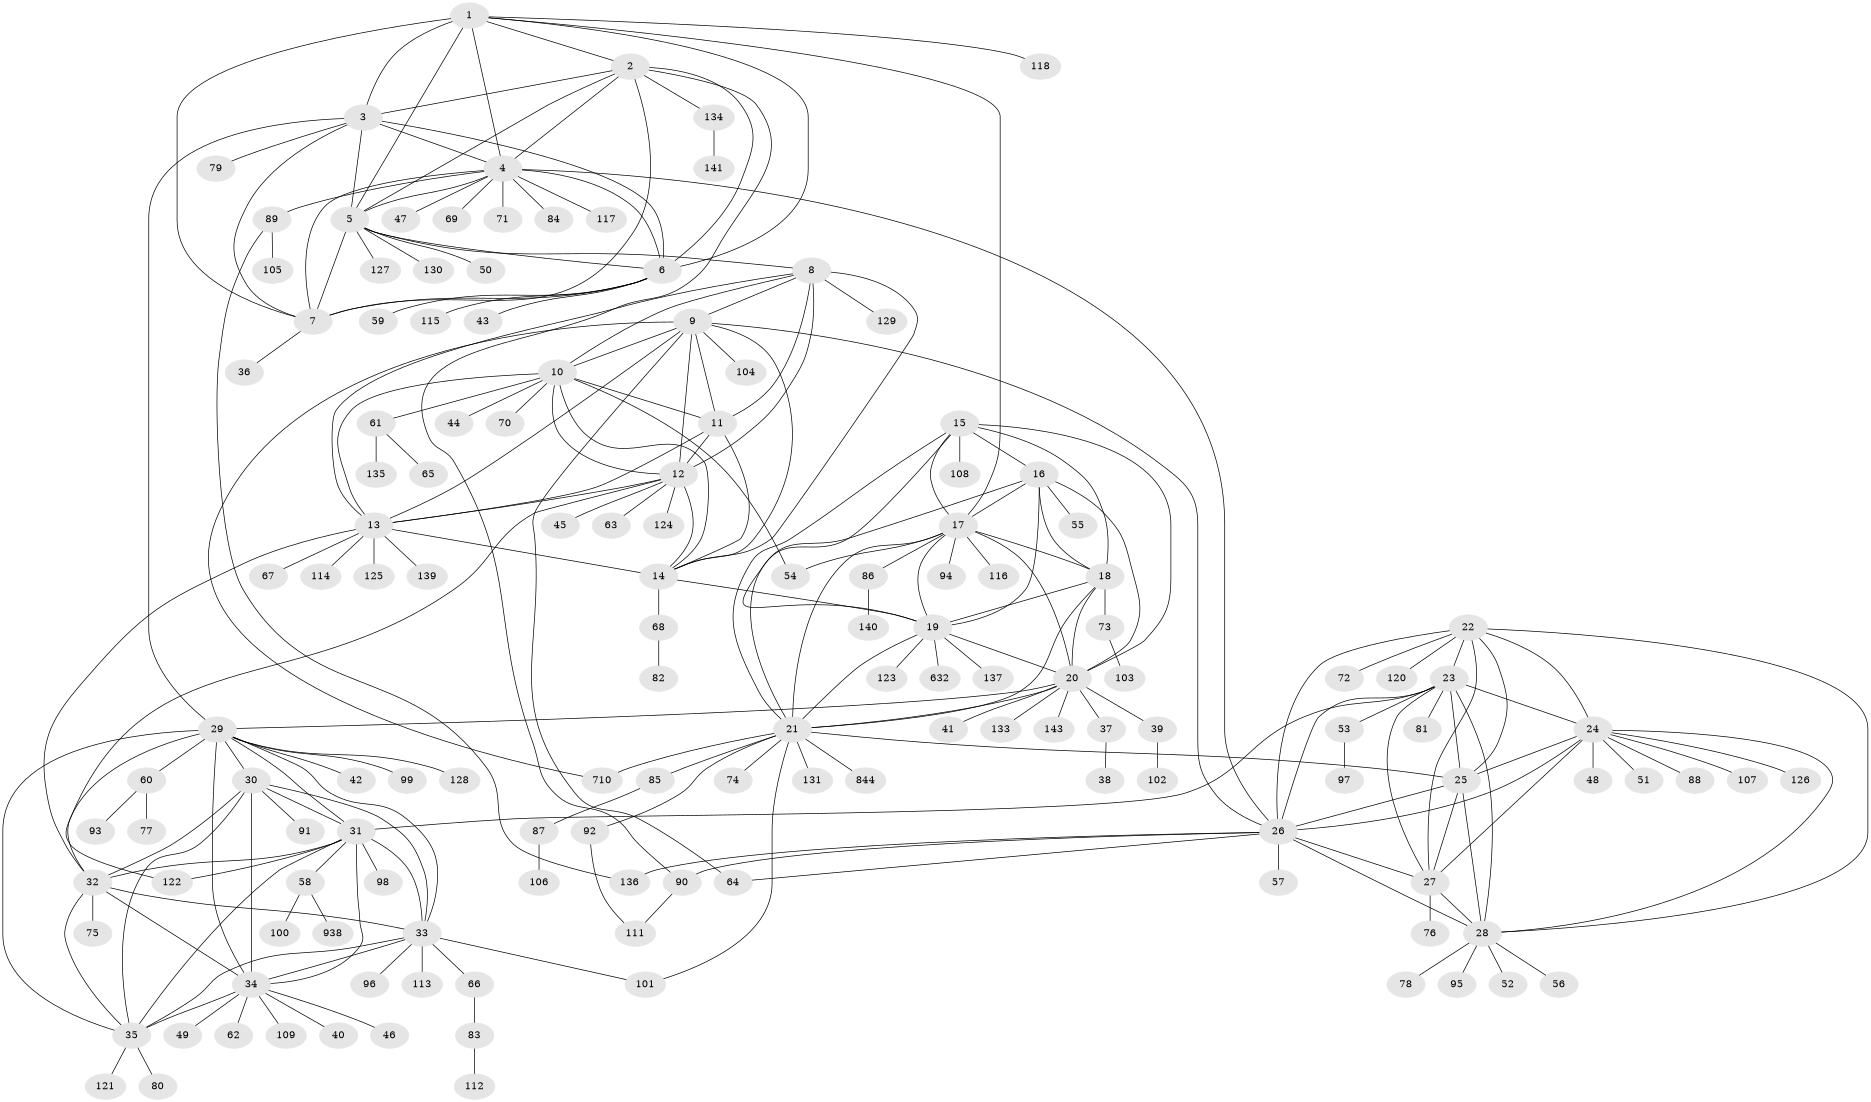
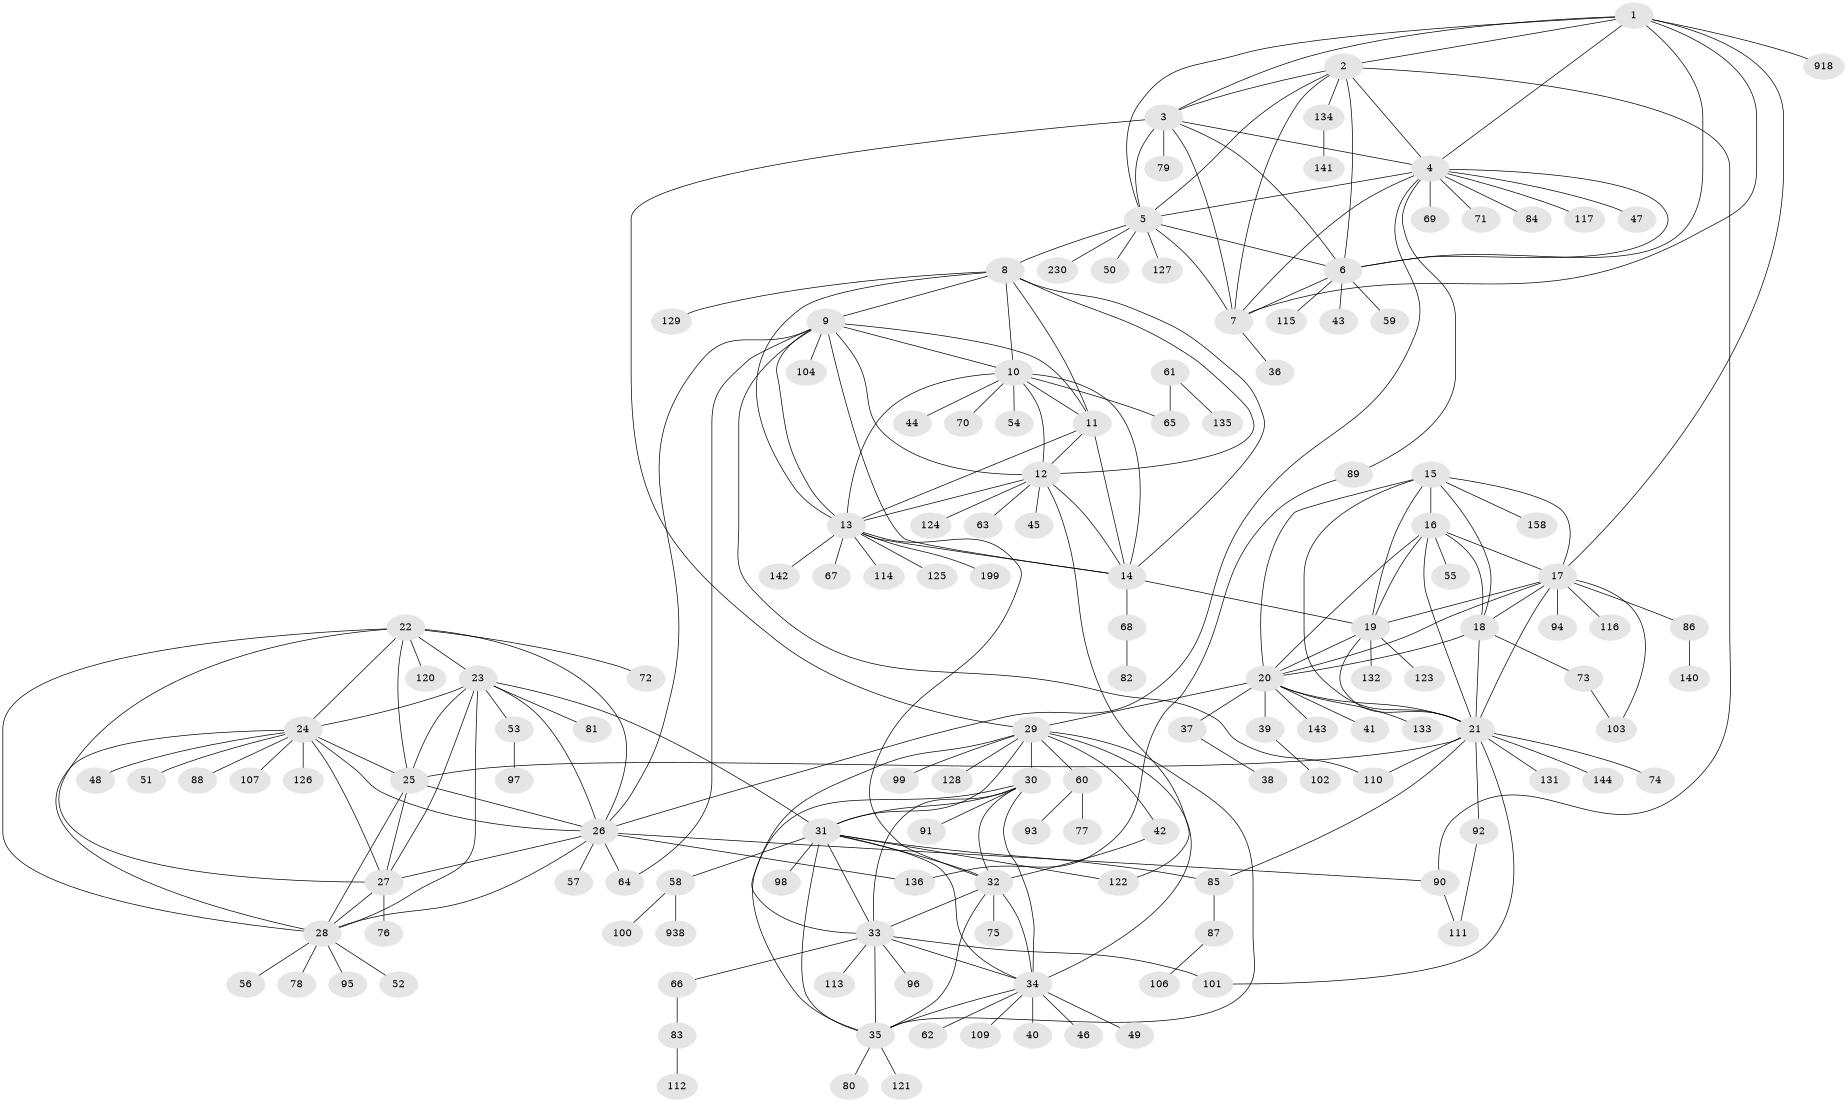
  graph {
    node [color=gray90 style=filled]
    1
    2
    3
    4
    5
    6
    7
    17
-   118
+   118 [label=918]
    90
    134
    29
    79
    26
    47
    69
    71
    84
    89
    117
    8
    50
    127
-   130
+   130 [label=230]
    43
    59
    115
    36
    54
    19
    18
    20
    21
    86
    94
    116
    111
    141
    32
    31
    30
    33
    34
    35
    42
    60
    99
    128
    64
    27
    28
    57
    136
-   105
    9
    10
    11
    12
    13
    14
    129
    104
-   110 [label=710]
+   110
    44
    61
    70
    45
    63
    122
    124
    67
    114
    125
-   139
+   139 [label=199]
+   142
    68
    65
    135
    75
    123
-   132 [label=632]
-   137
+   132
    82
    15
    16
-   108
+   108 [label=158]
    55
    73
    37
    39
    41
    133
    143
    25
    74
    85
    92
    101
    131
-   144 [label=844]
+   144
    140
    103
    38
    102
    87
    22
    23
    24
    72
    120
    53
    81
    48
    51
    88
    107
    126
    76
    52
    56
    78
    95
    58
    98
    97
    91
    66
    96
    113
    40
    46
    49
    62
    109
    80
    121
    77
    93
    100
    n140 [label=938]
    83
    112
    106
    1 -- 2
    1 -- 3
    1 -- 4
    1 -- 5
    1 -- 6
    1 -- 7
    1 -- 17
    1 -- 118
    2 -- 3
    2 -- 4
    2 -- 5
    2 -- 6
    2 -- 7
    2 -- 90
    2 -- 134
    3 -- 4
    3 -- 5
    3 -- 6
    3 -- 7
    3 -- 29
    3 -- 79
    4 -- 5
    4 -- 6
    4 -- 7
    4 -- 26
    4 -- 47
    4 -- 69
    4 -- 71
    4 -- 84
    4 -- 89
    4 -- 117
    5 -- 6
    5 -- 7
    5 -- 8
    5 -- 50
    5 -- 127
    5 -- 130
    6 -- 7
    6 -- 43
    6 -- 59
    6 -- 115
    7 -- 36
-   17 -- 54
+   17 -- 103
    17 -- 19
    17 -- 18
    17 -- 20
    17 -- 21
    17 -- 86
    17 -- 94
    17 -- 116
    90 -- 111
    134 -- 141
-   29 -- 32
+   42 -- 32
    29 -- 31
    29 -- 30
    29 -- 33
    29 -- 34
    29 -- 35
    29 -- 42
    29 -- 60
    29 -- 99
    29 -- 128
    26 -- 90
    26 -- 64
    26 -- 27
    26 -- 28
    26 -- 57
    26 -- 136
    89 -- 136
-   89 -- 105
    8 -- 9
    8 -- 10
    8 -- 11
    8 -- 12
    8 -- 13
    8 -- 14
    8 -- 129
    19 -- 20
    19 -- 21
    19 -- 123
    19 -- 132
-   19 -- 137
-   18 -- 19
    18 -- 20
    18 -- 21
    18 -- 73
    20 -- 29
    20 -- 21
    20 -- 37
    20 -- 39
    20 -- 41
    20 -- 133
    20 -- 143
    21 -- 110
    21 -- 25
    21 -- 74
    21 -- 85
    21 -- 92
    21 -- 101
    21 -- 131
    21 -- 144
    86 -- 140
    32 -- 33
    32 -- 34
    32 -- 35
    32 -- 75
    31 -- 32
    31 -- 33
    31 -- 34
    31 -- 35
    31 -- 122
+   31 -- 85
    31 -- 58
    31 -- 98
    30 -- 32
    30 -- 31
    30 -- 33
    30 -- 34
    30 -- 35
    30 -- 91
    33 -- 34
    33 -- 35
    33 -- 101
    33 -- 66
    33 -- 96
    33 -- 113
    34 -- 35
    34 -- 40
    34 -- 46
    34 -- 49
    34 -- 62
    34 -- 109
    35 -- 80
    35 -- 121
    60 -- 77
    60 -- 93
    27 -- 28
    27 -- 76
    28 -- 52
    28 -- 56
    28 -- 78
    28 -- 95
    9 -- 26
    9 -- 64
    9 -- 10
    9 -- 11
    9 -- 12
    9 -- 13
    9 -- 14
    9 -- 104
    9 -- 110
    10 -- 54
    10 -- 11
    10 -- 12
    10 -- 13
    10 -- 14
    10 -- 44
-   10 -- 61
+   10 -- 65
    10 -- 70
    11 -- 12
    11 -- 13
    11 -- 14
    12 -- 13
    12 -- 14
    12 -- 45
    12 -- 63
    12 -- 122
    12 -- 124
    13 -- 32
    13 -- 14
    13 -- 67
    13 -- 114
    13 -- 125
    13 -- 139
+   13 -- 142
    14 -- 19
    14 -- 68
    61 -- 65
    61 -- 135
    68 -- 82
    15 -- 17
    15 -- 19
    15 -- 18
    15 -- 20
    15 -- 21
    15 -- 16
    15 -- 108
    16 -- 17
    16 -- 19
    16 -- 18
    16 -- 20
    16 -- 21
    16 -- 55
    73 -- 103
    37 -- 38
    39 -- 102
    25 -- 26
    25 -- 27
    25 -- 28
    85 -- 87
    92 -- 111
    87 -- 106
    22 -- 26
    22 -- 27
    22 -- 28
    22 -- 25
    22 -- 23
    22 -- 24
    22 -- 72
    22 -- 120
    23 -- 26
    23 -- 31
    23 -- 27
    23 -- 28
    23 -- 25
    23 -- 24
    23 -- 53
    23 -- 81
    24 -- 26
    24 -- 27
    24 -- 28
    24 -- 25
    24 -- 48
    24 -- 51
    24 -- 88
    24 -- 107
    24 -- 126
    53 -- 97
    58 -- 100
    58 -- n140
    66 -- 83
    83 -- 112
  }
